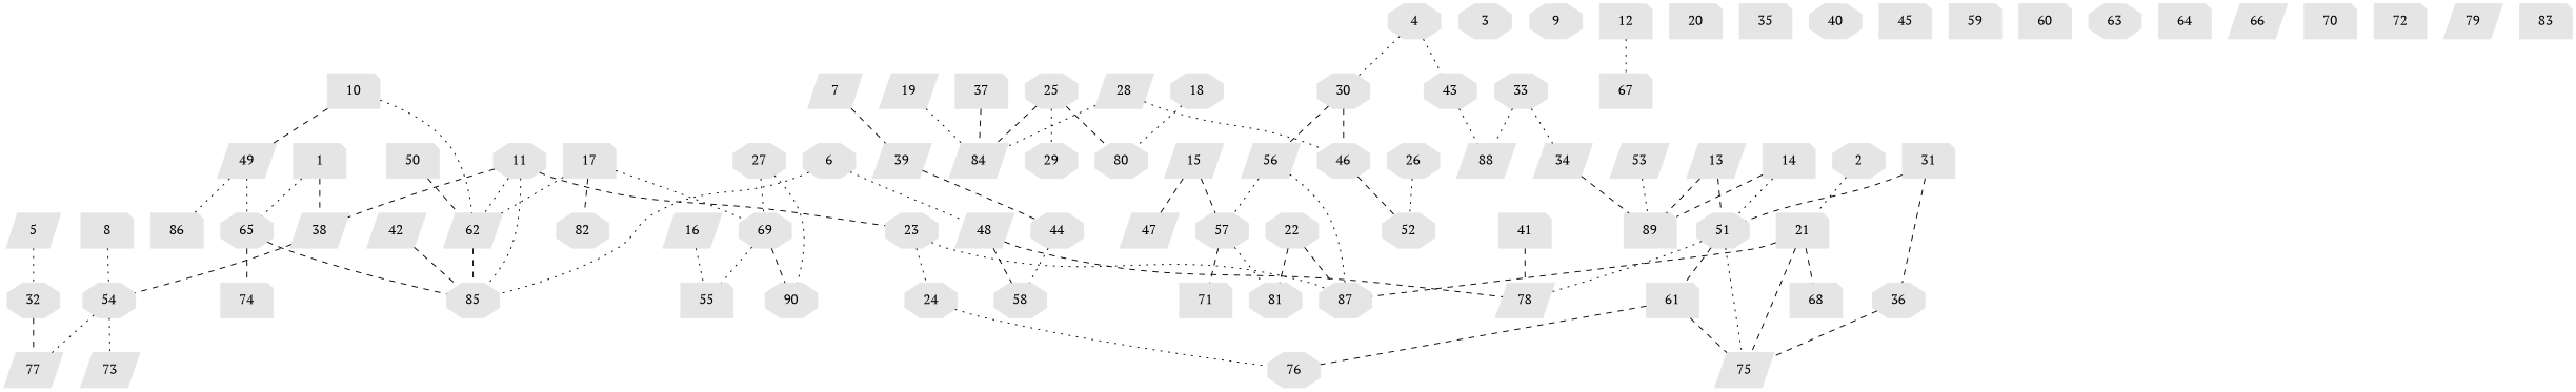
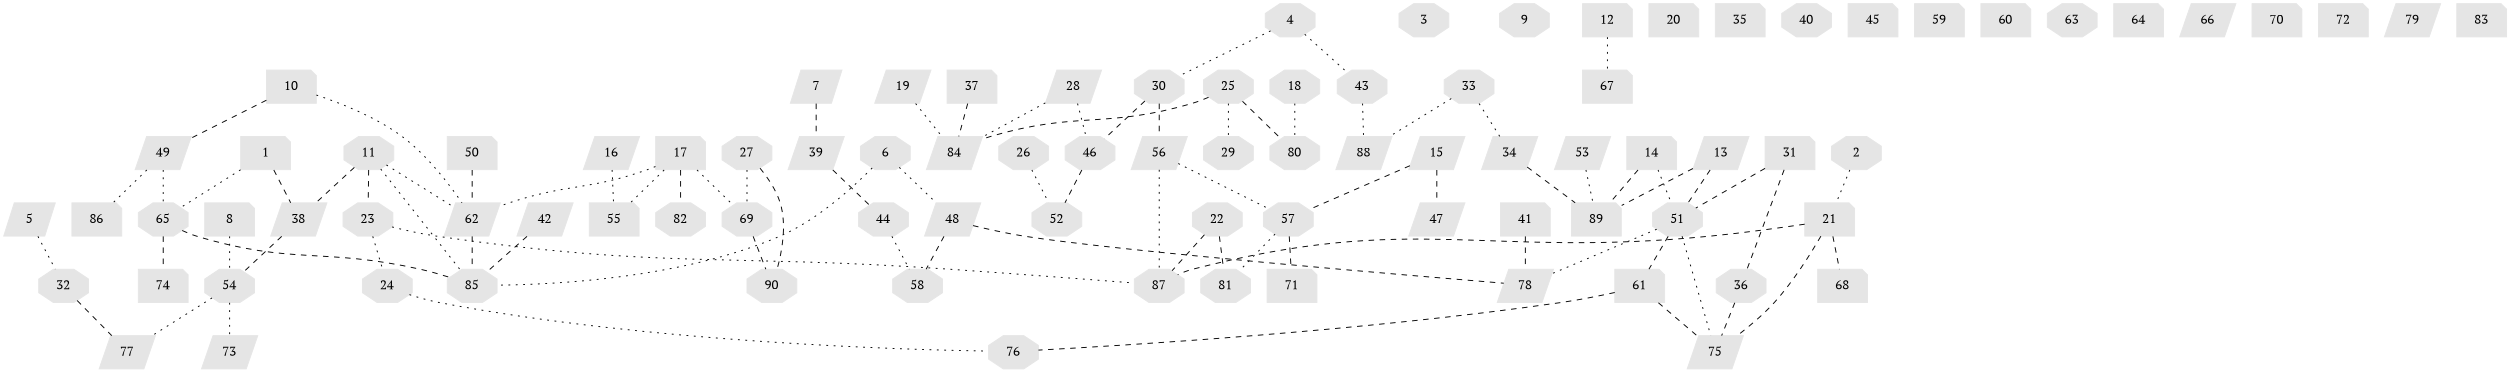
  graph {
    fontname="PT Serif"
    node [color=gray90 fontname="PT Serif" shape=octagon style=filled]
    edge [fontname="PT Serif" style=dashed]
    1 [shape=note]
    38 [shape=parallelogram]
    65
    54
    85
    74 [shape=note]
    21 [shape=note]
    2
    68 [shape=note]
    75 [shape=parallelogram]
    87
    3
    4
    30
    43
    46
    56 [shape=parallelogram]
    88 [shape=parallelogram]
    5 [shape=parallelogram]
    32
    77 [shape=parallelogram]
    48 [shape=parallelogram]
    6
    78 [shape=parallelogram]
    58
    7 [shape=parallelogram]
    39 [shape=parallelogram]
    44
    8 [shape=note]
    73 [shape=parallelogram]
    9
    10 [shape=note]
    62 [shape=parallelogram]
    49 [shape=parallelogram]
    11
    23
    24
    12 [shape=note]
    67 [shape=note]
    13 [shape=parallelogram]
    51
    89 [shape=note]
    61 [shape=note]
    14 [shape=note]
    15 [shape=parallelogram]
    47 [shape=parallelogram]
    57
    81
    71 [shape=note]
    16 [shape=parallelogram]
    55 [shape=note]
    17 [shape=note]
    69
    82
    90
    18
    80
    19 [shape=parallelogram]
    84 [shape=parallelogram]
    20 [shape=note]
    22
    76
    25
    29
    26
    52
    27
    28 [shape=parallelogram]
    31 [shape=note]
    36
    34 [shape=parallelogram]
    33
    86 [shape=note]
    35 [shape=note]
    37 [shape=note]
    40
    41 [shape=note]
    42 [shape=parallelogram]
    45 [shape=note]
    50 [shape=note]
    53 [shape=parallelogram]
    59 [shape=note]
    60 [shape=note]
    63
    64 [shape=note]
    66 [shape=parallelogram]
    70 [shape=note]
    72 [shape=note]
    79 [shape=parallelogram]
    83 [shape=note]
    1 -- 38
    1 -- 65 [style=dotted]
    38 -- 54
    65 -- 85
    65 -- 74
    54 -- 77 [style=dotted]
    54 -- 73 [style=dotted]
    21 -- 68
    21 -- 75
    21 -- 87
    2 -- 21 [style=dotted]
    4 -- 30 [style=dotted]
    4 -- 43 [style=dotted]
    30 -- 46
    30 -- 56
    43 -- 88 [style=dotted]
    46 -- 52
    56 -- 87 [style=dotted]
    56 -- 57 [style=dotted]
    5 -- 32 [style=dotted]
    32 -- 77
    48 -- 78
    48 -- 58
    6 -- 85 [style=dotted]
    6 -- 48 [style=dotted]
    7 -- 39
    39 -- 44
    44 -- 58 [style=dotted]
    8 -- 54 [style=dotted]
    10 -- 62 [style=dotted]
    10 -- 49
    62 -- 85
    49 -- 65 [style=dotted]
    49 -- 86 [style=dotted]
    11 -- 38
    11 -- 85 [style=dotted]
    11 -- 62 [style=dotted]
    11 -- 23
    23 -- 87 [style=dotted]
    23 -- 24 [style=dotted]
    24 -- 76 [style=dotted]
    12 -- 67 [style=dotted]
    13 -- 51
    13 -- 89
    51 -- 75 [style=dotted]
    51 -- 78 [style=dotted]
    51 -- 61
    61 -- 75
    61 -- 76
    14 -- 51 [style=dotted]
    14 -- 89
    15 -- 47
    15 -- 57
    57 -- 81 [style=dotted]
    57 -- 71
    16 -- 55 [style=dotted]
    17 -- 62 [style=dotted]
-   69 -- 55 [style=dotted]
+   17 -- 55 [style=dotted]
    17 -- 69 [style=dotted]
    17 -- 82
    69 -- 90
    18 -- 80 [style=dotted]
    19 -- 84 [style=dotted]
    22 -- 87
    22 -- 81
    25 -- 80
    25 -- 84
    25 -- 29 [style=dotted]
    26 -- 52 [style=dotted]
    27 -- 69 [style=dotted]
-   27 -- 90 [style=dotted]
+   27 -- 90
    28 -- 46 [style=dotted]
    28 -- 84 [style=dotted]
    31 -- 51
    31 -- 36
    36 -- 75
    34 -- 89
    33 -- 88 [style=dotted]
    33 -- 34 [style=dotted]
    37 -- 84
    41 -- 78
    42 -- 85
    50 -- 62
    53 -- 89 [style=dotted]
  }
